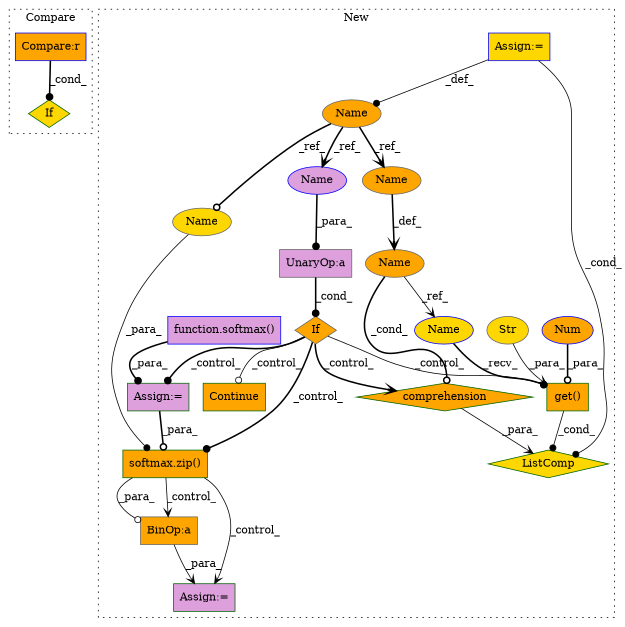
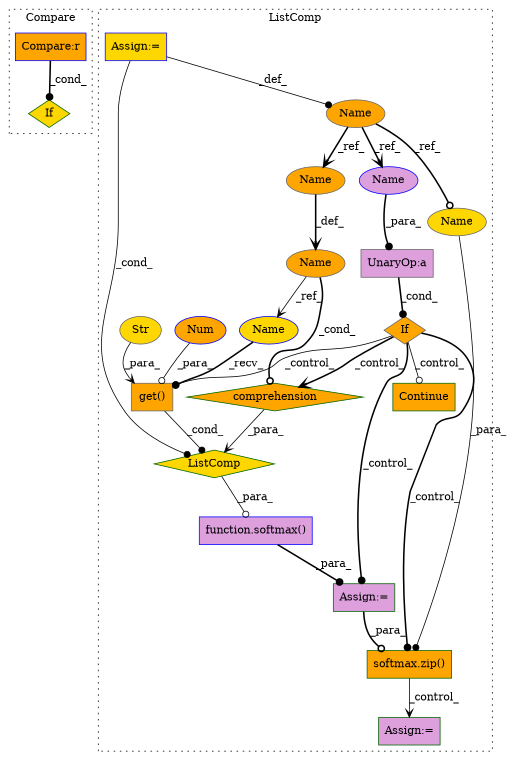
  digraph {
    node [a=87 color=gray40 fillcolor=orange l=3 shape=box style=filled]
    edge [arrowhead=dot style=solid]
    n1 [a=96 color=darkgreen fillcolor=gold label=If s=3967 shape=diamond]
    n2 [a=40 color=blue l=22 label="Compare:r" s=3970]
    n3 [a=75 color=blue fillcolor=plum l="8,9" label="function.softmax()" s="3662,3719"]
-   n4 [a=75 color=darkgreen l="8,1" label="get()" s="3671,3696"]
+   n4 [a=75 l="8,1" label="get()" s="3671,3696"]
    n5 [a=66 fillcolor=gold l=12 label=Str s=3679 shape=ellipse]
    n6 [a=76 color=blue label=Num s=3693 shape=ellipse]
    n7 [a=75 color=darkgreen l="4,1" label="softmax.zip()" s="3770,3797"]
    n8 [a=96 label=If s=3591 shape=diamond]
    n9 [a=43 color=darkgreen l=8 label=Continue s=3625]
    n10 [a=61 fillcolor=plum l=13 label="UnaryOp:a" s=3594]
    n11 [l=9 label=Name s=3551 shape=ellipse]
-   n12 [a=82 label="BinOp:a" s=4072]
    n13 [a=106 color=darkgreen fillcolor=gold l=49 label=ListComp s=3670 shape=diamond]
    n14 [a=45 color=darkgreen label=comprehension s=3698 shape=diamond]
    n15 [label=Name s=3702 shape=ellipse]
    n16 [a=68 color=darkgreen fillcolor=plum l=4 label="Assign:=" s=4051]
    n17 [a=68 color=blue fillcolor=gold label="Assign:=" s=3560]
    n18 [a=68 color=darkgreen fillcolor=plum label="Assign:=" s=3659]
    n19 [color=blue fillcolor=gold label=Name s=3671 shape=ellipse]
    n20 [fillcolor=gold l=9 label=Name s=3774 shape=ellipse]
    n21 [l=9 label=Name s=3709 shape=ellipse]
    n22 [color=blue fillcolor=plum l=9 label=Name s=3598 shape=ellipse]
    subgraph cluster_1 {
      label=Compare
      style=dotted
      n1
      n2
    }
    subgraph cluster_2 {
-     label=New
+     label=ListComp
      style=dotted
      n3
      n4
      n5
      n6
      n7
      n8
      n9
      n10
      n11
-     n12
      n13
      n14
      n15
      n16
      n17
      n18
      n19
      n20
      n21
      n22
    }
    n2 -> n1 [label=_cond_ style=bold]
    n3 -> n18 [label=_para_ style=bold]
    n4 -> n13 [label=_cond_]
    n5 -> n4 [arrowhead=vee label=_para_]
-   n6 -> n4 [arrowhead=odot label=_para_ style=bold]
-   n7 -> n12 [arrowhead=odot label=_para_]
-   n7 -> n12 [arrowhead=vee label=_control_]
+   n6 -> n4 [arrowhead=odot label=_para_]
    n7 -> n16 [arrowhead=vee label=_control_]
    n8 -> n4 [arrowhead=odot label=_control_]
    n8 -> n7 [label=_control_ style=bold]
    n8 -> n9 [arrowhead=odot label=_control_]
    n8 -> n14 [arrowhead=vee label=_control_ style=bold]
    n8 -> n18 [label=_control_ style=bold]
    n10 -> n8 [label=_cond_ style=bold]
    n11 -> n20 [arrowhead=odot label=_ref_ style=bold]
    n11 -> n21 [arrowhead=vee label=_ref_ style=bold]
    n11 -> n22 [arrowhead=vee label=_ref_ style=bold]
-   n12 -> n16 [arrowhead=vee label=_para_]
+   n13 -> n3 [arrowhead=odot label=_para_]
    n14 -> n13 [arrowhead=vee label=_para_]
    n15 -> n14 [arrowhead=odot label=_cond_ style=bold]
    n15 -> n19 [arrowhead=vee label=_ref_]
    n17 -> n11 [label=_def_]
    n17 -> n13 [label=_cond_]
    n18 -> n7 [arrowhead=odot label=_para_ style=bold]
    n19 -> n4 [label=_recv_ style=bold]
    n20 -> n7 [label=_para_]
    n21 -> n15 [arrowhead=vee label=_def_ style=bold]
    n22 -> n10 [label=_para_ style=bold]
  }
